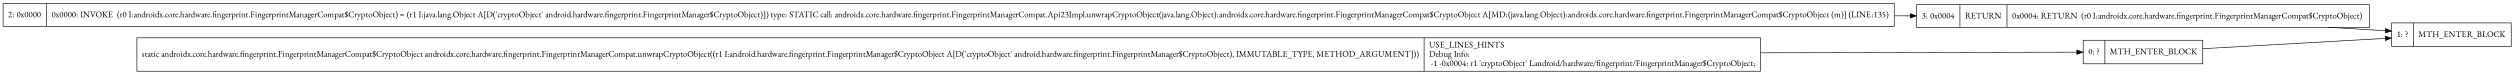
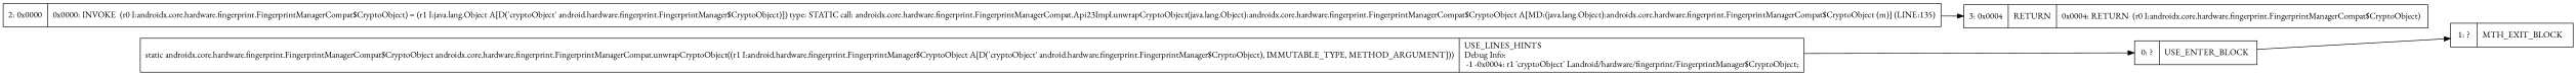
  digraph {
    fontname="EB Garamond"
    rankdir=LR
    node [fontname="EB Garamond" shape=record]
    edge [fontname="EB Garamond"]
-   n1 [label="{0\:\ ?|MTH_ENTER_BLOCK\l}"]
-   n2 [label="{1\:\ ?|MTH_ENTER_BLOCK\l}"]
+   n1 [label="{0\:\ ?|USE_ENTER_BLOCK\l}"]
+   n2 [label="{1\:\ ?|MTH_EXIT_BLOCK\l}"]
    n3 [label="{2\:\ 0x0000|0x0000: INVOKE  (r0 I:androidx.core.hardware.fingerprint.FingerprintManagerCompat$CryptoObject) = (r1 I:java.lang.Object A[D('cryptoObject' android.hardware.fingerprint.FingerprintManager$CryptoObject)]) type: STATIC call: androidx.core.hardware.fingerprint.FingerprintManagerCompat.Api23Impl.unwrapCryptoObject(java.lang.Object):androidx.core.hardware.fingerprint.FingerprintManagerCompat$CryptoObject A[MD:(java.lang.Object):androidx.core.hardware.fingerprint.FingerprintManagerCompat$CryptoObject (m)] (LINE:135)\l}"]
    n4 [label="{3\:\ 0x0004|RETURN\l|0x0004: RETURN  (r0 I:androidx.core.hardware.fingerprint.FingerprintManagerCompat$CryptoObject) \l}"]
    n5 [label="{static androidx.core.hardware.fingerprint.FingerprintManagerCompat$CryptoObject androidx.core.hardware.fingerprint.FingerprintManagerCompat.unwrapCryptoObject((r1 I:android.hardware.fingerprint.FingerprintManager$CryptoObject A[D('cryptoObject' android.hardware.fingerprint.FingerprintManager$CryptoObject), IMMUTABLE_TYPE, METHOD_ARGUMENT]))  | USE_LINES_HINTS\lDebug Info:\l  \-1 \-0x0004: r1 'cryptoObject' Landroid\/hardware\/fingerprint\/FingerprintManager$CryptoObject;\l}"]
    n1 -> n2
    n3 -> n4
-   n4 -> n2
    n5 -> n1
  }
